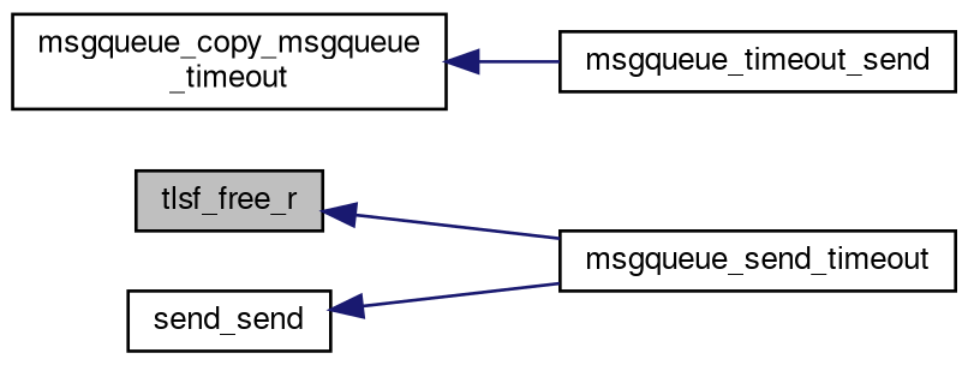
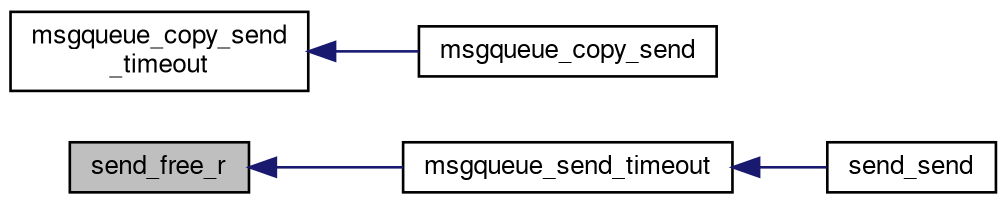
  digraph {
    rankdir=LR
    node [color=black fillcolor=white fontname=FreeSans fontsize=10 shape=record style=filled]
    edge [color=midnightblue dir=back fontname=FreeSans fontsize=10 labelfontname=FreeSans labelfontsize=10 style=solid]
-   n1 [fillcolor=grey75 fontcolor=black height=0.2 label=tlsf_free_r width=0.4]
+   n1 [fillcolor=grey75 fontcolor=black height=0.2 label=send_free_r width=0.4]
    n2 [height=0.2 label=msgqueue_send_timeout width=0.4]
    n3 [height=0.2 label=send_send width=0.4]
-   n4 [height=0.2 label="msgqueue_copy_msgqueue\l_timeout" width=0.4]
-   n5 [height=0.2 label=msgqueue_timeout_send width=0.4]
+   n4 [height=0.2 label="msgqueue_copy_send\l_timeout" width=0.4]
+   n5 [height=0.2 label=msgqueue_copy_send width=0.4]
    n1 -> n2
-   n3 -> n2
+   n2 -> n3
    n4 -> n5
  }
